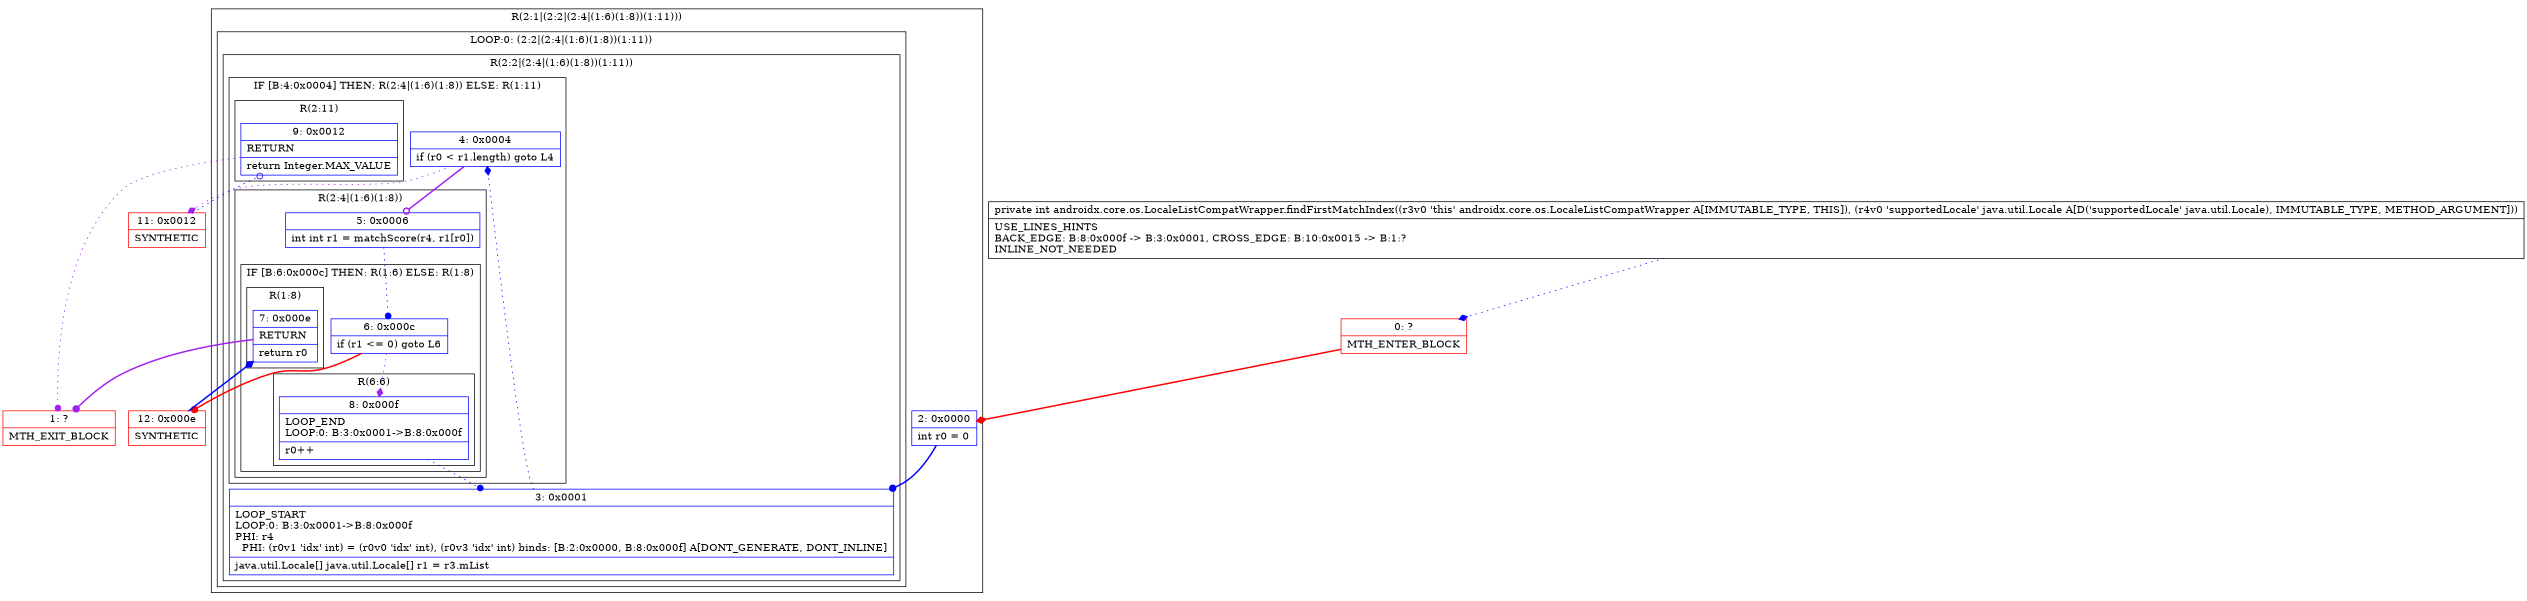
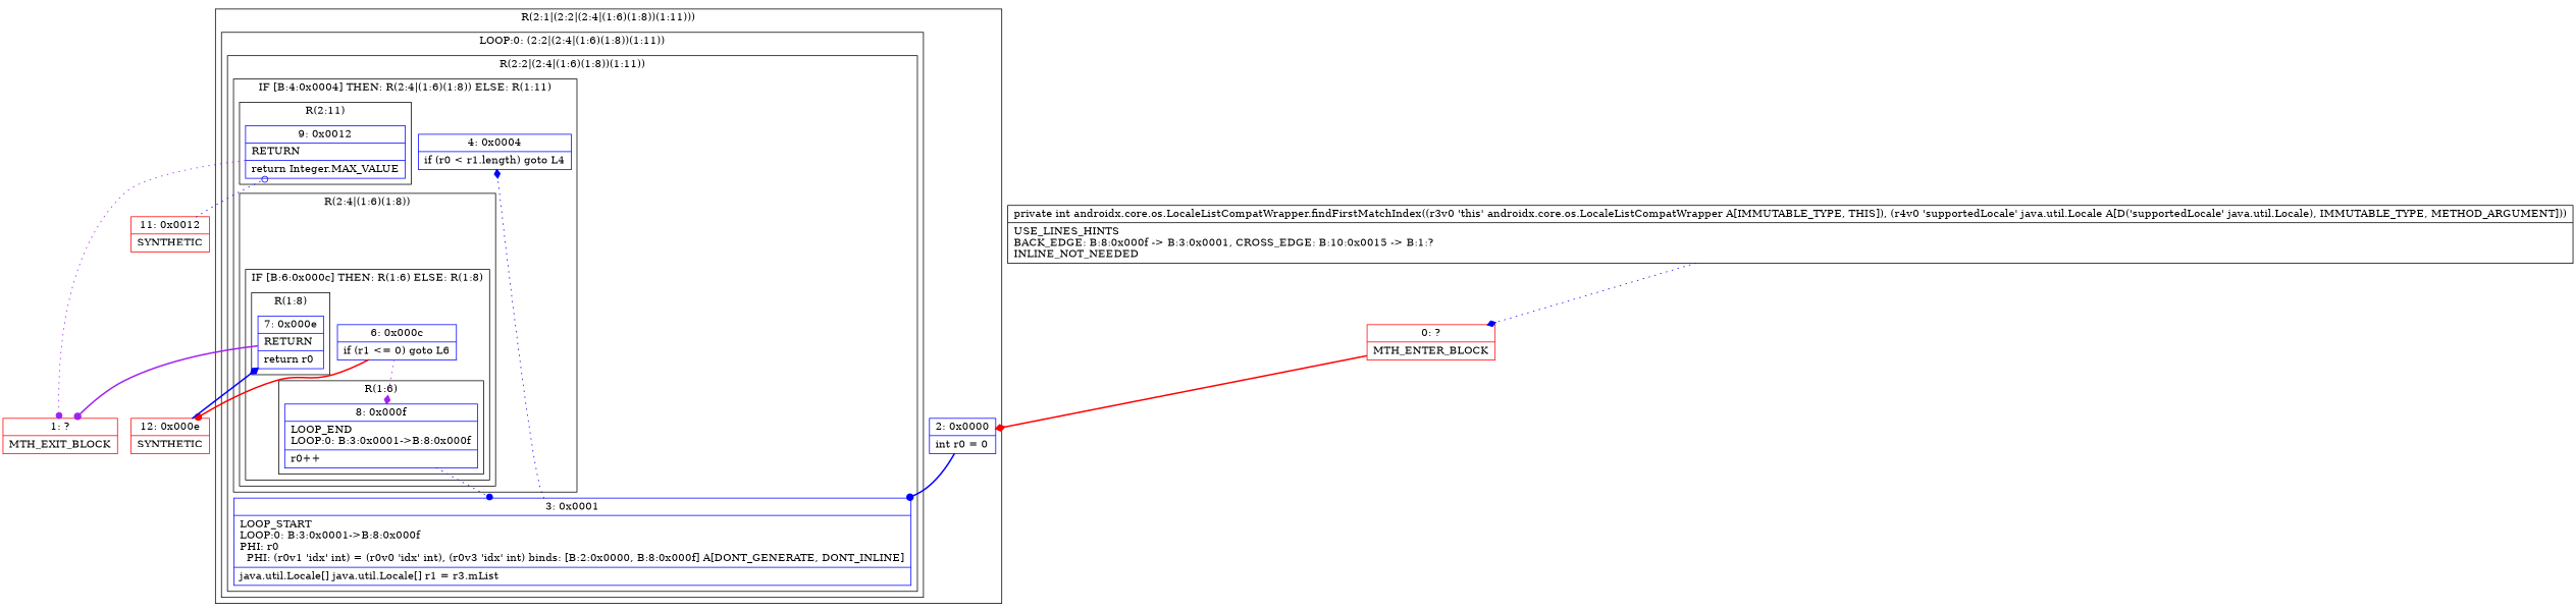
  digraph {
    node [color=blue shape=record]
    edge [arrowhead=dot color=blue style=dotted]
    n1 [label="{8\:\ 0x000f|LOOP_END\lLOOP:0: B:3:0x0001\-\>B:8:0x000f\l|r0++\l}"]
    n2 [label="{7\:\ 0x000e|RETURN\l|return r0\l}"]
    n3 [label="{6\:\ 0x000c|if (r1 \<= 0) goto L6\l}"]
-   n4 [label="{5\:\ 0x0006|int int r1 = matchScore(r4, r1[r0])\l}"]
    n5 [label="{9\:\ 0x0012|RETURN\l|return Integer.MAX_VALUE\l}"]
    n6 [label="{4\:\ 0x0004|if (r0 \< r1.length) goto L4\l}"]
-   n7 [label="{3\:\ 0x0001|LOOP_START\lLOOP:0: B:3:0x0001\-\>B:8:0x000f\lPHI: r4 \l  PHI: (r0v1 'idx' int) = (r0v0 'idx' int), (r0v3 'idx' int) binds: [B:2:0x0000, B:8:0x000f] A[DONT_GENERATE, DONT_INLINE]\l|java.util.Locale[] java.util.Locale[] r1 = r3.mList\l}"]
+   n7 [label="{3\:\ 0x0001|LOOP_START\lLOOP:0: B:3:0x0001\-\>B:8:0x000f\lPHI: r0 \l  PHI: (r0v1 'idx' int) = (r0v0 'idx' int), (r0v3 'idx' int) binds: [B:2:0x0000, B:8:0x000f] A[DONT_GENERATE, DONT_INLINE]\l|java.util.Locale[] java.util.Locale[] r1 = r3.mList\l}"]
    n8 [label="{2\:\ 0x0000|int r0 = 0\l}"]
    n9 [color=red label="{1\:\ ?|MTH_EXIT_BLOCK\l}"]
    n10 [color=red label="{12\:\ 0x000e|SYNTHETIC\l}"]
    n11 [color=red label="{11\:\ 0x0012|SYNTHETIC\l}"]
    n12 [color=red label="{0\:\ ?|MTH_ENTER_BLOCK\l}"]
    n13 [label="{private int androidx.core.os.LocaleListCompatWrapper.findFirstMatchIndex((r3v0 'this' androidx.core.os.LocaleListCompatWrapper A[IMMUTABLE_TYPE, THIS]), (r4v0 'supportedLocale' java.util.Locale A[D('supportedLocale' java.util.Locale), IMMUTABLE_TYPE, METHOD_ARGUMENT]))  | USE_LINES_HINTS\lBACK_EDGE: B:8:0x000f \-\> B:3:0x0001, CROSS_EDGE: B:10:0x0015 \-\> B:1:?\lINLINE_NOT_NEEDED\l}" color=""]
    subgraph cluster_1 {
      label="R(2:1|(2:2|(2:4|(1:6)(1:8))(1:11)))"
      n8
      subgraph cluster_2 {
        label="LOOP:0: (2:2|(2:4|(1:6)(1:8))(1:11))"
        subgraph cluster_3 {
          label="R(2:2|(2:4|(1:6)(1:8))(1:11))"
          n7
          subgraph cluster_4 {
            label="IF [B:4:0x0004] THEN: R(2:4|(1:6)(1:8)) ELSE: R(1:11)"
            n6
            subgraph cluster_5 {
              label="R(2:4|(1:6)(1:8))"
-             n4
              subgraph cluster_6 {
                label="IF [B:6:0x000c] THEN: R(1:6) ELSE: R(1:8)"
                n3
                subgraph cluster_7 {
-                 label="R(6:6)"
+                 label="R(1:6)"
                  n1
                }
                subgraph cluster_8 {
                  label="R(1:8)"
                  n2
                }
              }
            }
            subgraph cluster_9 {
              label="R(2:11)"
              n5
            }
          }
        }
      }
    }
    n1 -> n7
    n2 -> n9 [color=purple style=bold]
    n3 -> n1 [arrowhead=diamond color=purple]
    n3 -> n10 [color=red style=bold]
-   n4 -> n3
    n5 -> n9 [color=purple]
-   n6 -> n4 [arrowhead=odot color=purple style=bold]
-   n6 -> n11 [arrowhead=diamond color=purple]
    n7 -> n6 [arrowhead=diamond]
    n8 -> n7 [style=bold]
    n10 -> n2 [arrowhead=diamond style=bold]
    n11 -> n5 [arrowhead=odot]
    n12 -> n8 [arrowhead=diamond color=red style=bold]
    n13 -> n12 [arrowhead=diamond]
  }
